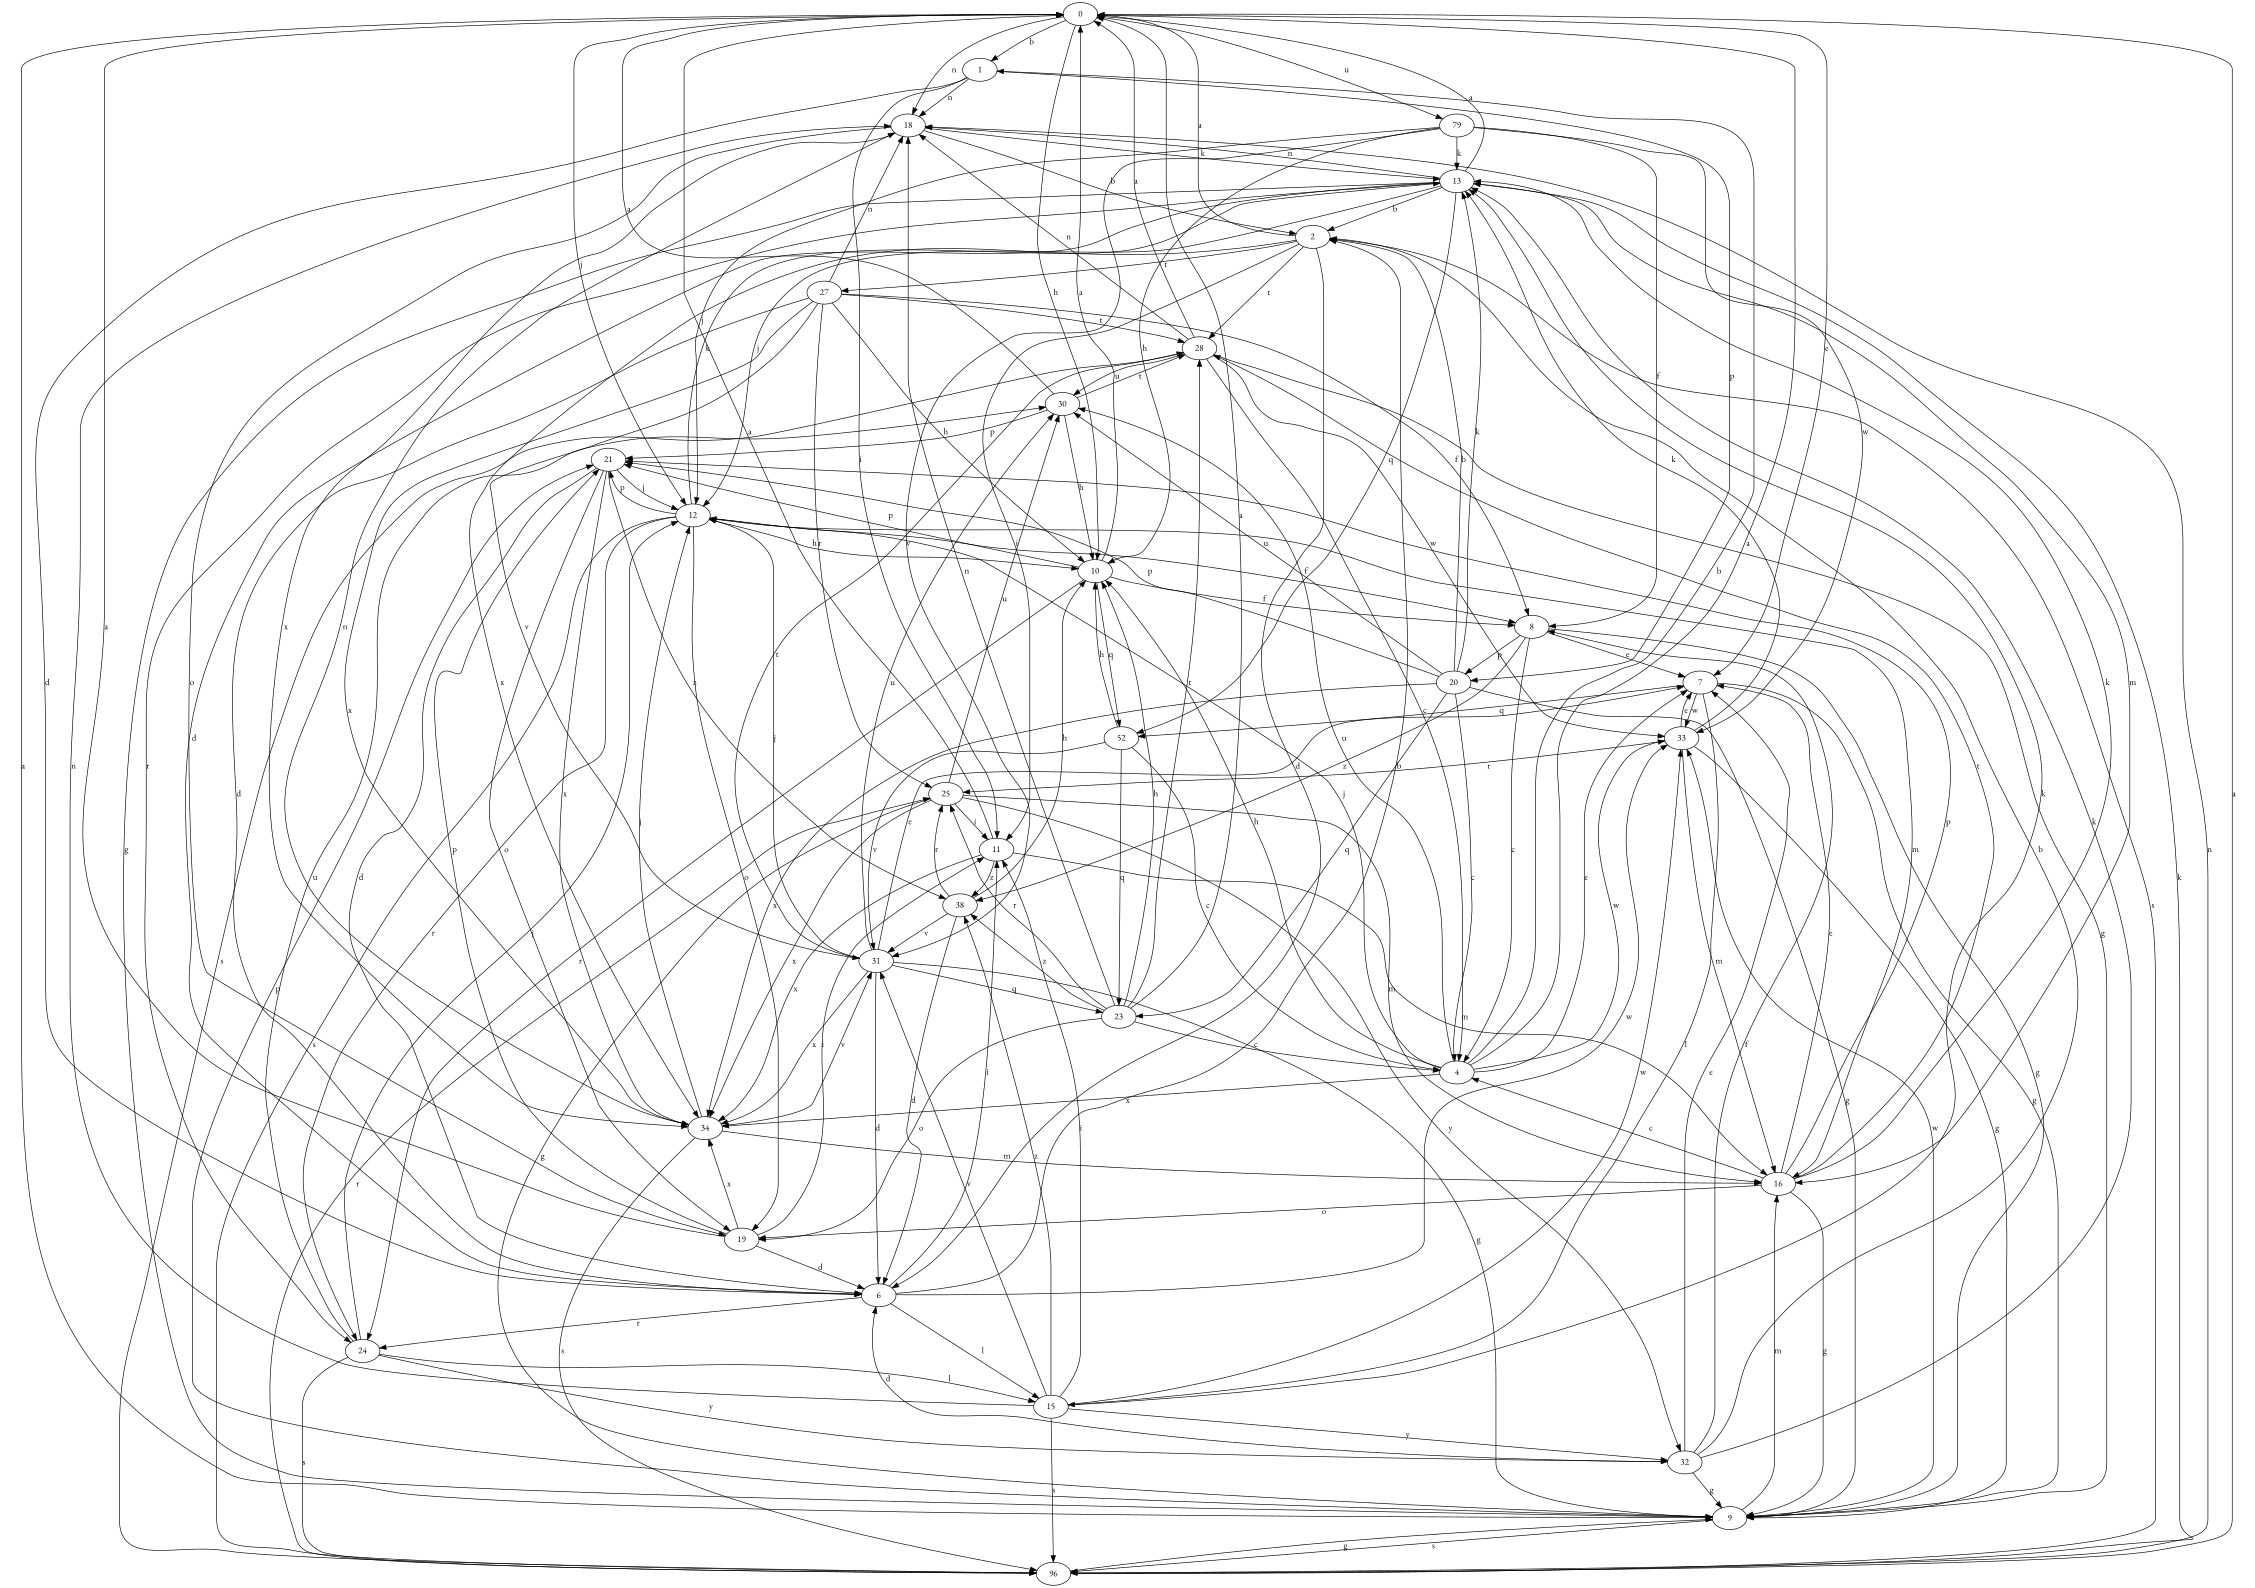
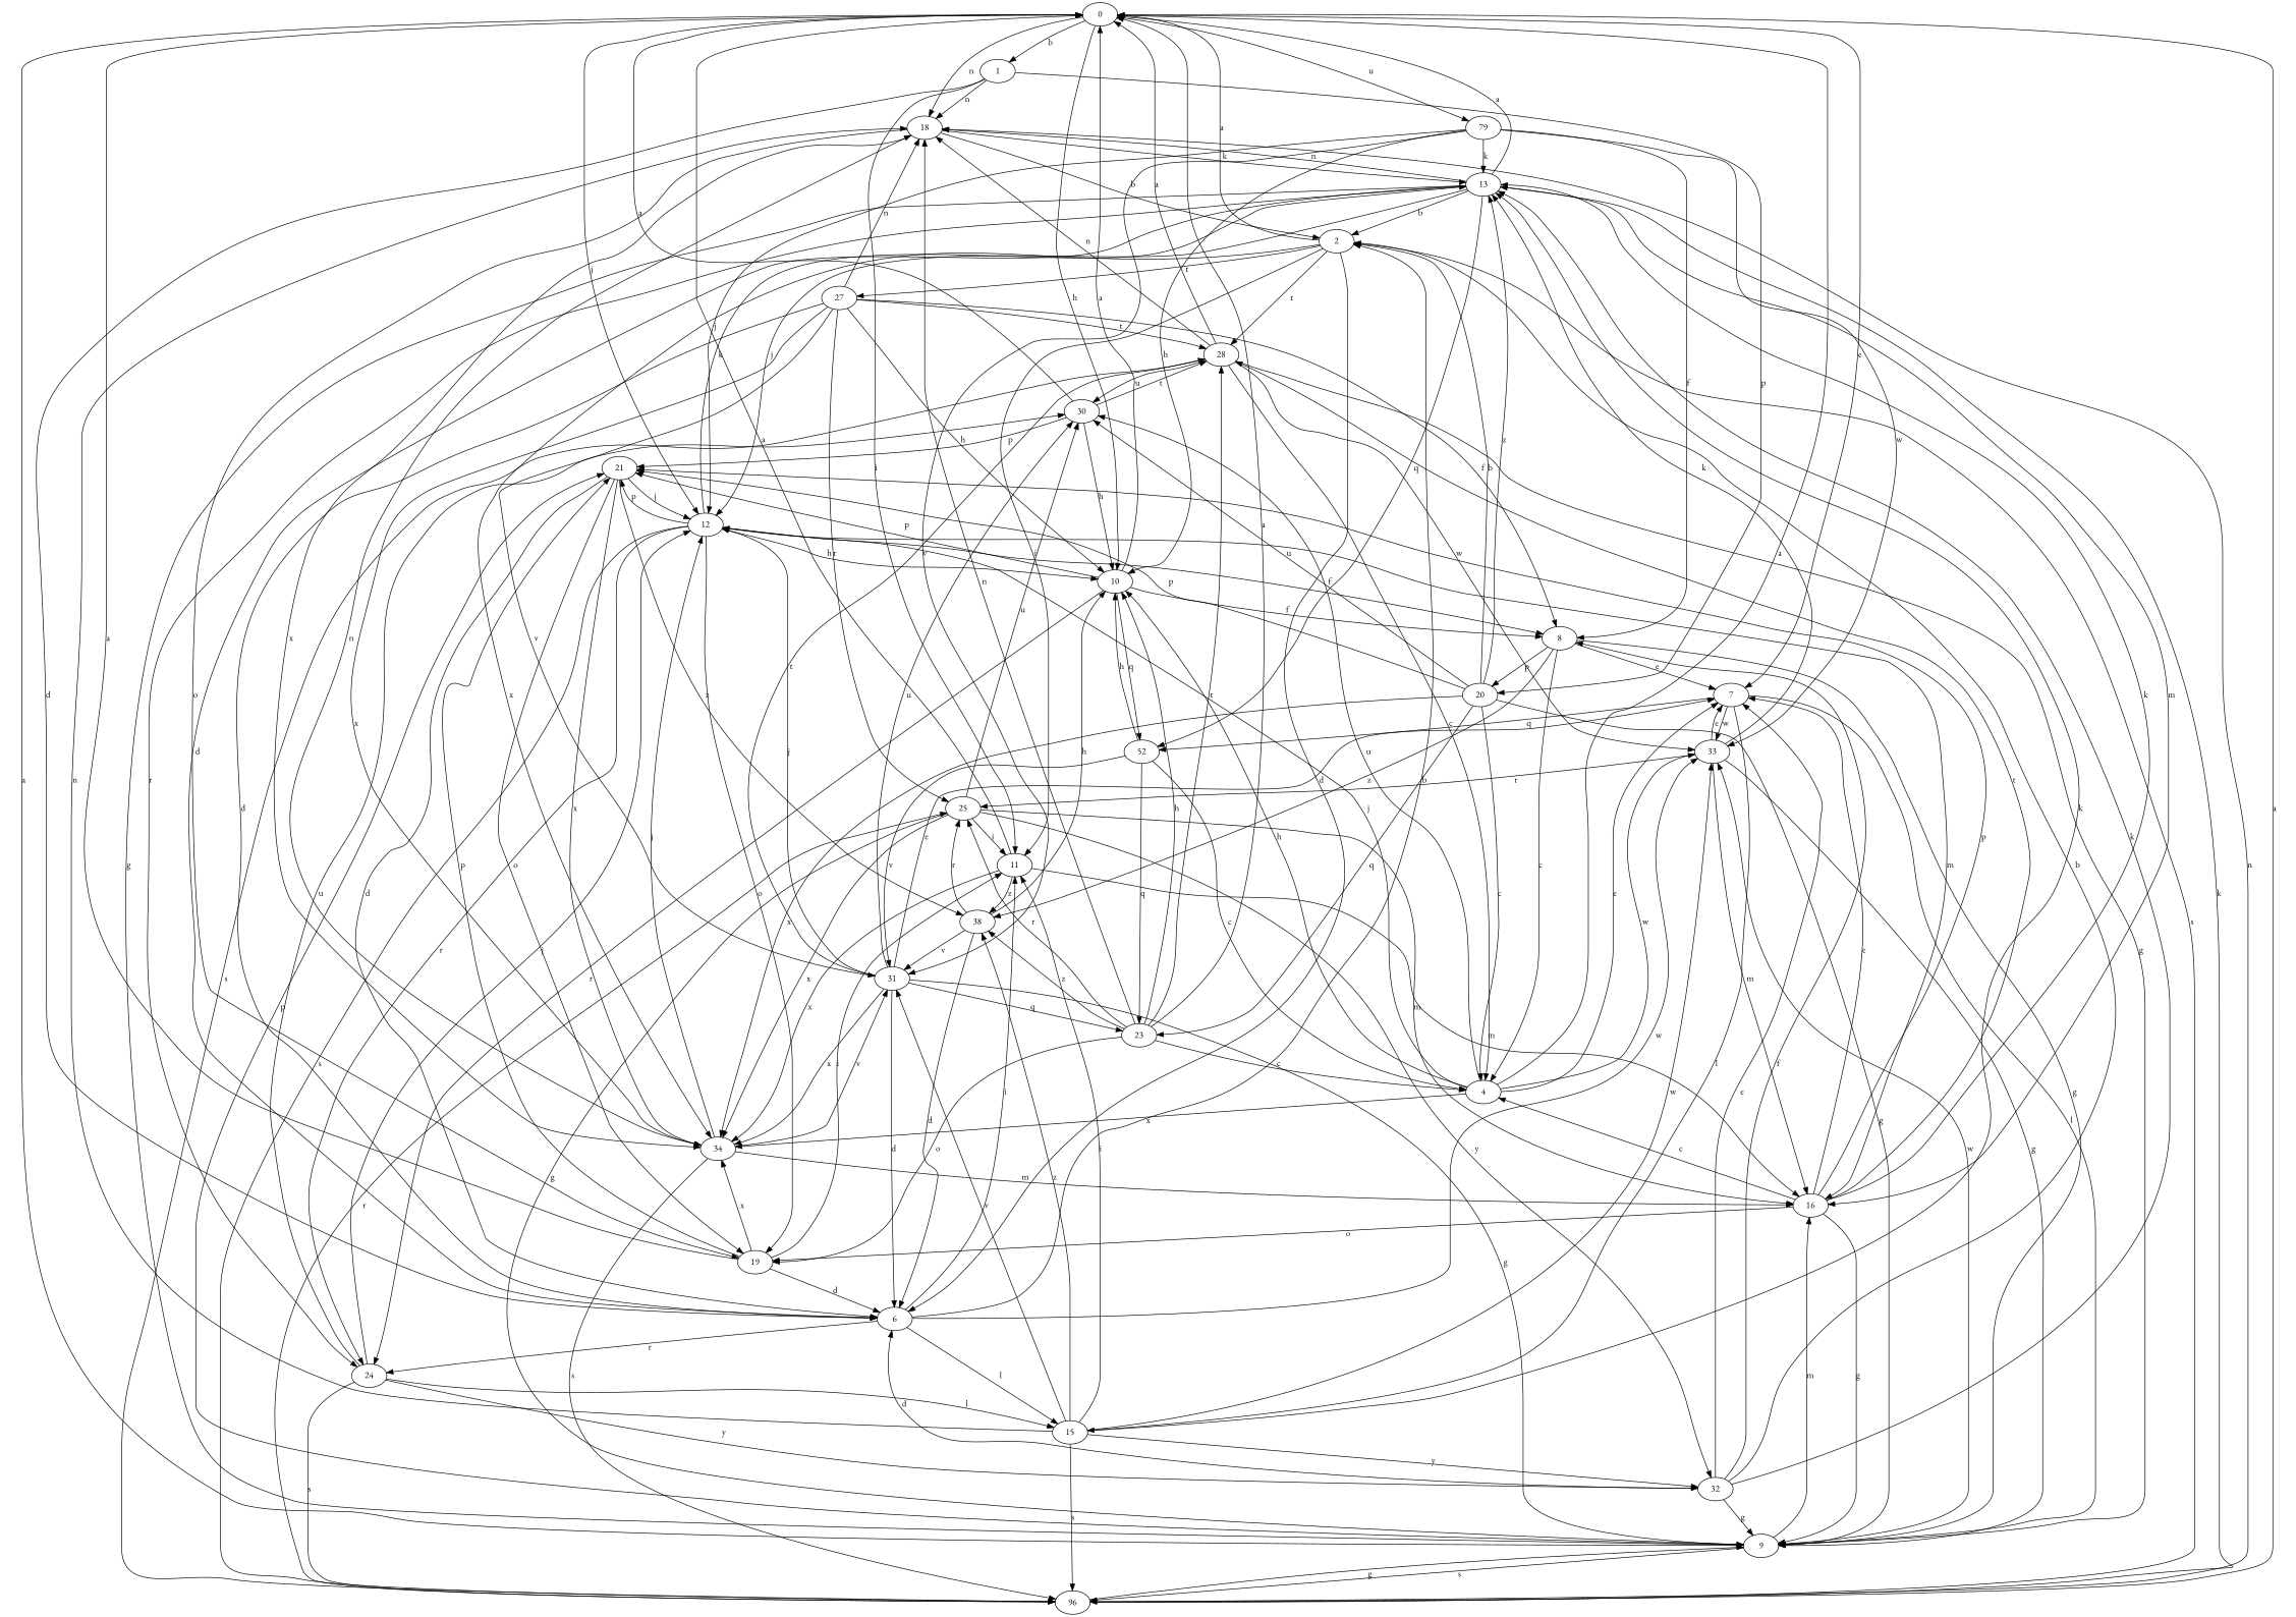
  strict digraph {
    fontname="EB Garamond"
    node [fontname="EB Garamond"]
    edge [fontname="EB Garamond"]
    0
    1
    7
    10
    12
    18
    n7 [label=79]
    6
    11
    20
    33
    15
    9
    n14 [label=52]
    24
    8
    21
    n18 [label=96]
    16
    13
    19
    2
    34
    31
    38
    4
    30
    23
    27
    28
    25
    n32 [label=32]
    0 -> 1 [label=b]
    0 -> 7 [label=e]
    0 -> 10 [label=h]
    0 -> 12 [label=j]
    0 -> 18 [label=n]
    0 -> n7 [label=u]
    1 -> 18 [label=n]
    1 -> 6 [label=d]
    1 -> 11 [label=i]
    1 -> 20 [label=p]
    7 -> 33 [label=w]
    7 -> 15 [label=l]
-   7 -> 9 [label=g]
+   7 -> 9 [label=l]
    7 -> n14 [label=q]
    10 -> 0 [label=a]
    10 -> n14 [label=q]
    10 -> 24 [label=r]
    10 -> 8 [label=f]
    10 -> 21 [label=p]
    12 -> 10 [label=h]
    12 -> 24 [label=r]
    12 -> 8 [label=f]
    12 -> 21 [label=p]
    12 -> n18 [label=s]
    12 -> 16 [label=m]
    12 -> 13 [label=k]
    12 -> 19 [label=o]
    18 -> 13 [label=k]
    18 -> 19 [label=o]
    18 -> 2 [label=b]
    18 -> 34 [label=x]
    n7 -> 10 [label=h]
    n7 -> 12 [label=j]
    n7 -> 33 [label=w]
    n7 -> 8 [label=f]
    n7 -> 13 [label=k]
    n7 -> 31 [label=v]
    6 -> 11 [label=i]
    6 -> 33 [label=w]
    6 -> 15 [label=l]
    6 -> 24 [label=r]
    6 -> 2 [label=b]
    11 -> 0 [label=a]
    11 -> 16 [label=m]
    11 -> 34 [label=x]
    11 -> 38 [label=z]
    20 -> 9 [label=g]
    20 -> 21 [label=p]
-   20 -> 13 [label=k]
+   20 -> 13 [label=z]
    20 -> 2 [label=b]
    20 -> 34 [label=x]
    20 -> 4 [label=c]
    20 -> 30 [label=u]
    20 -> 23 [label=q]
    33 -> 7 [label=e]
    33 -> 9 [label=g]
    33 -> 16 [label=m]
    33 -> 13 [label=k]
    33 -> 25 [label=r]
    15 -> 18 [label=n]
    15 -> 11 [label=i]
    15 -> 33 [label=w]
    15 -> n18 [label=s]
    15 -> 13 [label=k]
    15 -> 31 [label=v]
    15 -> 38 [label=z]
    15 -> n32 [label=y]
    9 -> 0 [label=a]
    9 -> 33 [label=w]
    9 -> 21 [label=p]
    9 -> n18 [label=s]
    9 -> 16 [label=m]
    n14 -> 10 [label=h]
    n14 -> 31 [label=v]
    n14 -> 4 [label=c]
    n14 -> 23 [label=q]
    24 -> 12 [label=j]
    24 -> 15 [label=l]
    24 -> n18 [label=s]
    24 -> 30 [label=u]
    24 -> n32 [label=y]
    8 -> 7 [label=e]
    8 -> 20 [label=p]
    8 -> 9 [label=g]
    8 -> 38 [label=z]
    8 -> 4 [label=c]
    21 -> 12 [label=j]
    21 -> 6 [label=d]
    21 -> 19 [label=o]
    21 -> 34 [label=x]
    21 -> 38 [label=z]
    n18 -> 0 [label=a]
    n18 -> 18 [label=n]
    n18 -> 9 [label=g]
    n18 -> 13 [label=k]
    n18 -> 25 [label=r]
    16 -> 7 [label=e]
    16 -> 9 [label=g]
    16 -> 21 [label=p]
    16 -> 13 [label=k]
    16 -> 19 [label=o]
    16 -> 4 [label=c]
    16 -> 28 [label=t]
    13 -> 0 [label=a]
    13 -> 12 [label=j]
    13 -> 18 [label=n]
    13 -> 6 [label=d]
    13 -> 9 [label=g]
    13 -> n14 [label=q]
    13 -> 24 [label=r]
    13 -> 16 [label=m]
    13 -> 2 [label=b]
    19 -> 0 [label=a]
    19 -> 6 [label=d]
    19 -> 11 [label=i]
    19 -> 21 [label=p]
    19 -> 34 [label=x]
    2 -> 0 [label=a]
    2 -> 6 [label=d]
    2 -> 11 [label=i]
    2 -> n18 [label=s]
    2 -> 34 [label=x]
    2 -> 27 [label=t]
    2 -> 28 [label=t]
    34 -> 12 [label=j]
    34 -> 18 [label=n]
    34 -> n18 [label=s]
    34 -> 16 [label=m]
    34 -> 31 [label=v]
    31 -> 7 [label=e]
    31 -> 12 [label=j]
    31 -> 6 [label=d]
    31 -> 9 [label=g]
    31 -> 34 [label=x]
    31 -> 30 [label=u]
    31 -> 23 [label=q]
    31 -> 28 [label=t]
    38 -> 10 [label=h]
    38 -> 6 [label=d]
    38 -> 31 [label=v]
    38 -> 25 [label=r]
    4 -> 0 [label=a]
-   4 -> 1 [label=b]
    4 -> 7 [label=e]
    4 -> 10 [label=h]
    4 -> 12 [label=j]
    4 -> 33 [label=w]
    4 -> 34 [label=x]
    4 -> 30 [label=u]
    30 -> 0 [label=a]
    30 -> 10 [label=h]
    30 -> 21 [label=p]
    30 -> 28 [label=t]
    23 -> 0 [label=a]
    23 -> 10 [label=h]
    23 -> 18 [label=n]
    23 -> 19 [label=o]
    23 -> 38 [label=z]
    23 -> 4 [label=c]
    23 -> 28 [label=t]
    23 -> 25 [label=r]
    27 -> 10 [label=h]
    27 -> 18 [label=n]
    27 -> 6 [label=d]
    27 -> 8 [label=f]
    27 -> 34 [label=x]
    27 -> 31 [label=v]
    27 -> 28 [label=t]
    27 -> 25 [label=r]
    28 -> 0 [label=a]
    28 -> 18 [label=n]
    28 -> 33 [label=w]
    28 -> 9 [label=g]
    28 -> n18 [label=s]
    28 -> 4 [label=c]
    28 -> 30 [label=u]
    25 -> 11 [label=i]
    25 -> 9 [label=g]
    25 -> 16 [label=m]
    25 -> 34 [label=x]
    25 -> 30 [label=u]
    25 -> n32 [label=y]
    n32 -> 7 [label=e]
    n32 -> 6 [label=d]
    n32 -> 9 [label=g]
    n32 -> 8 [label=f]
    n32 -> 13 [label=k]
    n32 -> 2 [label=b]
  }
